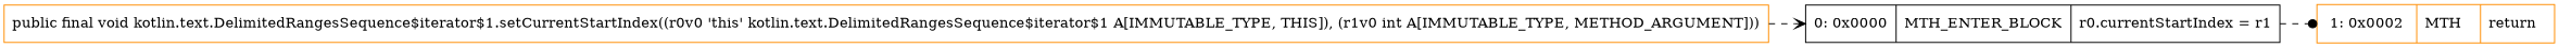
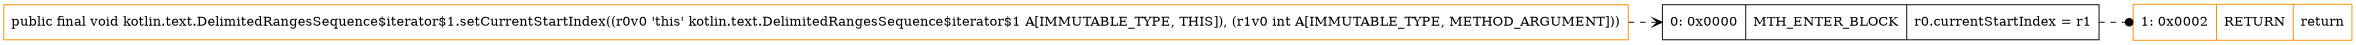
  digraph {
    rankdir=LR
    node [shape=record color=darkorange]
    edge [style=dashed]
    n1 [label="{0\:\ 0x0000|MTH_ENTER_BLOCK\l|r0.currentStartIndex = r1\l}" color=black]
-   n2 [label="{1\:\ 0x0002|MTH\l|return\l}"]
+   n2 [label="{1\:\ 0x0002|RETURN\l|return\l}"]
    n3 [label="{public final void kotlin.text.DelimitedRangesSequence$iterator$1.setCurrentStartIndex((r0v0 'this' kotlin.text.DelimitedRangesSequence$iterator$1 A[IMMUTABLE_TYPE, THIS]), (r1v0 int A[IMMUTABLE_TYPE, METHOD_ARGUMENT])) }"]
    n1 -> n2 [arrowhead=dot]
    n3 -> n1 [arrowhead=vee]
  }
